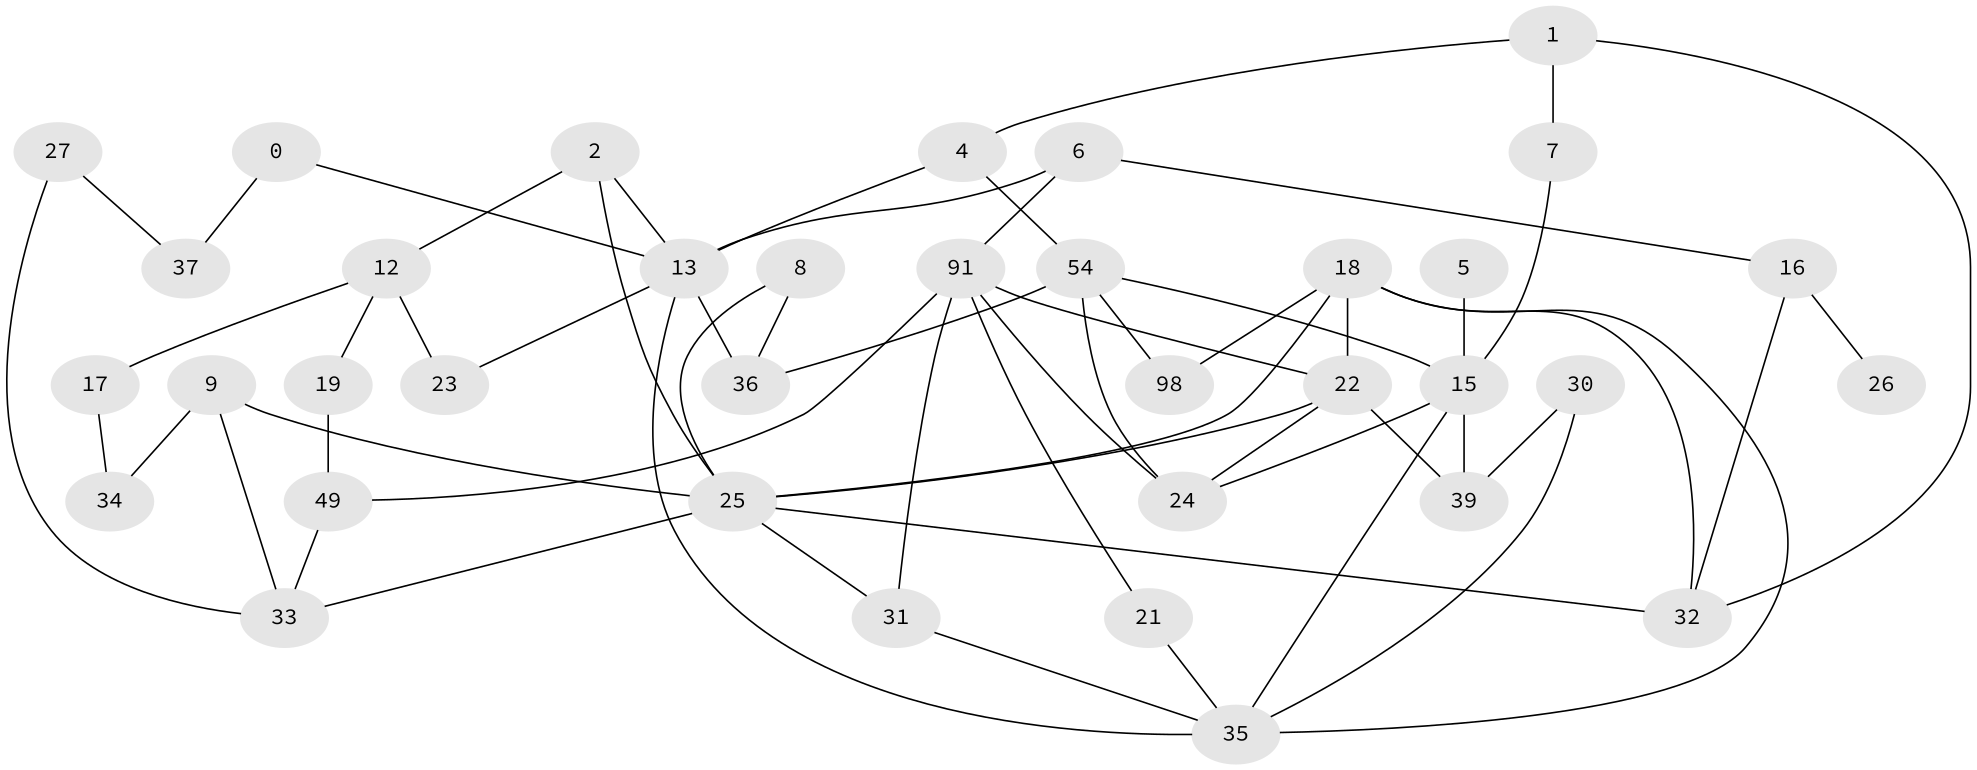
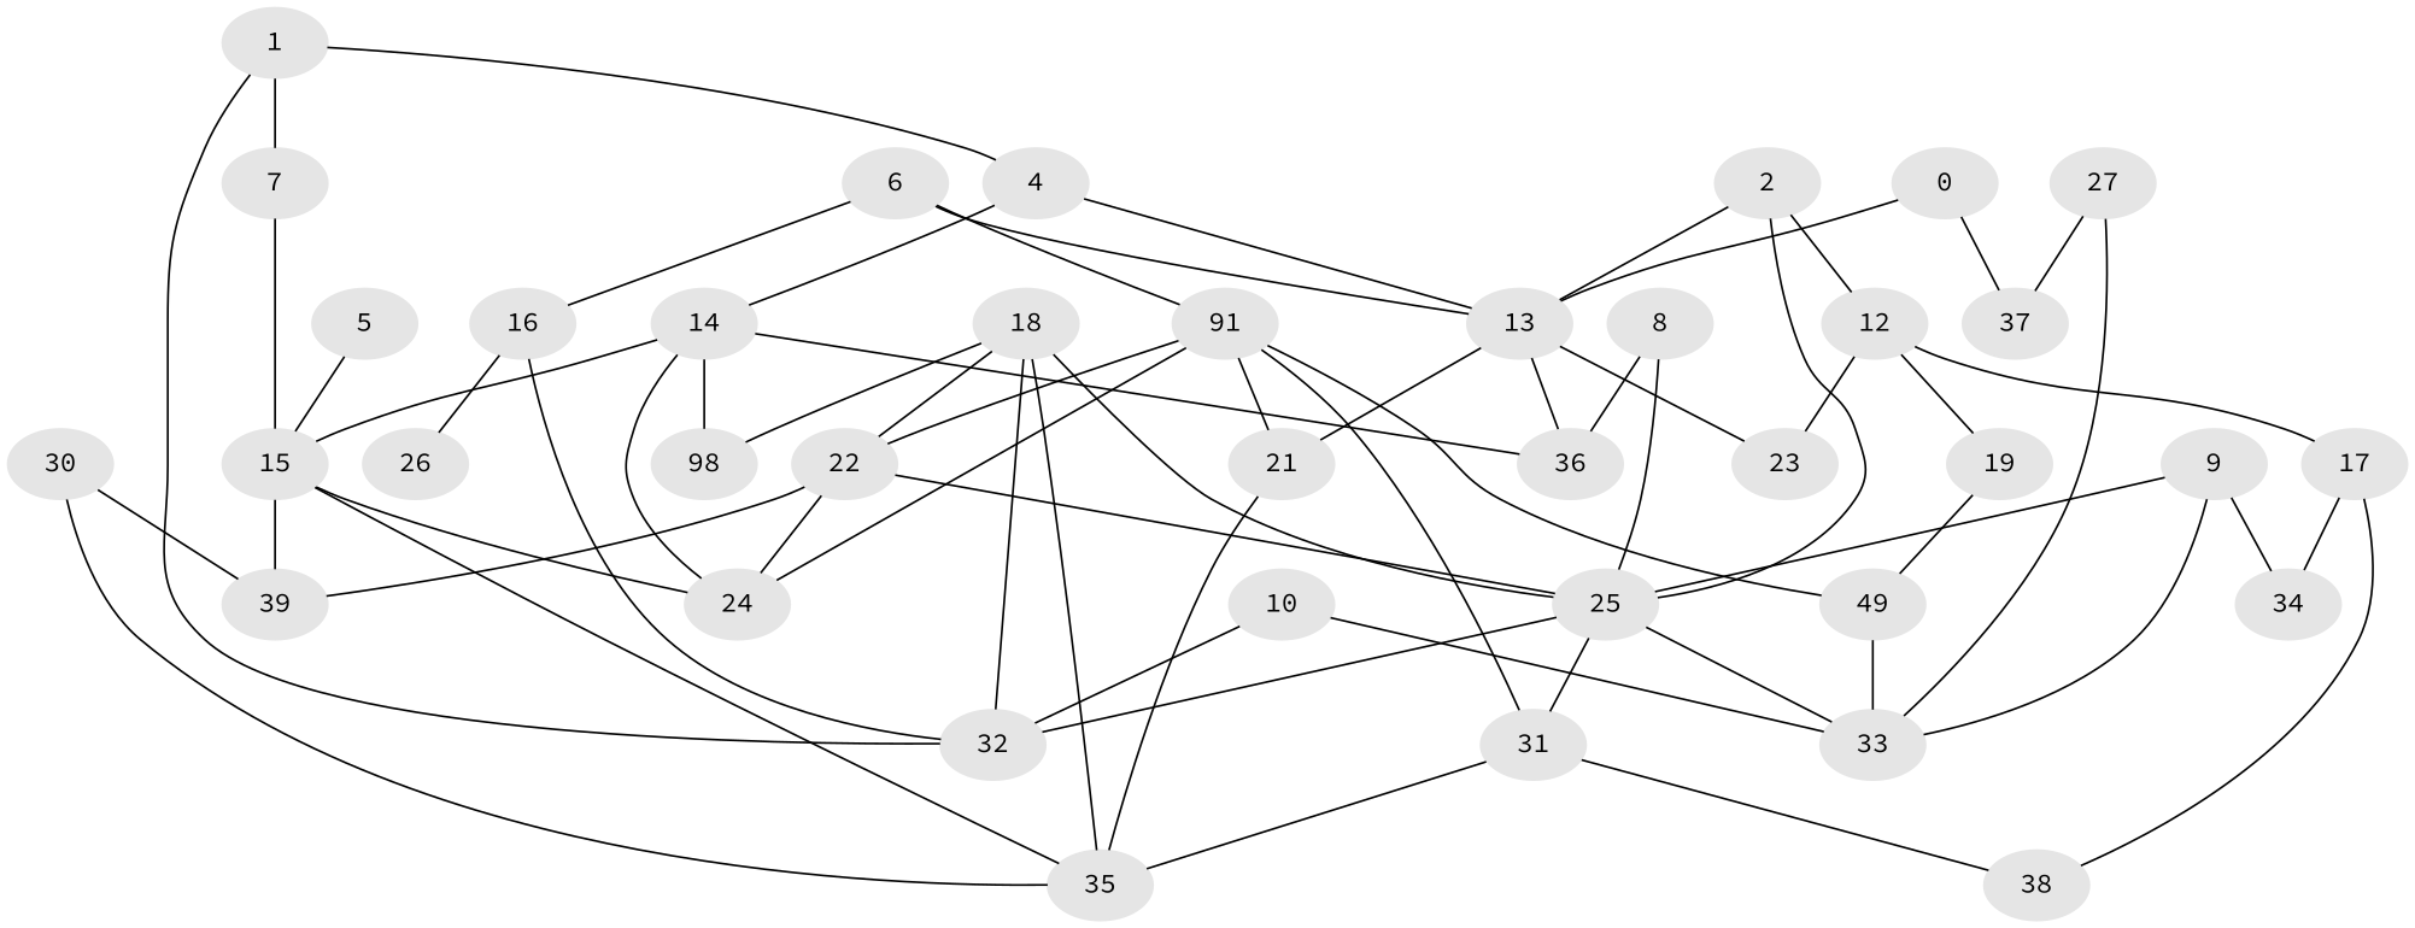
  graph {
    fontname="Source Code Pro"
    node [color=gray90 fontname="Source Code Pro" style=filled]
    edge [fontname="Source Code Pro" weight=1.0]
    1
    4
    7
    32
    13
-   14 [label=54]
+   14
    15
    2
    12
    25
    17
    19
    23
    36
    35
    33
    31
    n18 [label=0]
    37
    24
    n21 [label=98]
    5
    39
    6
    n25 [label=91]
    16
    21
    22
    n29 [label=49]
    26
    8
    9
    34
+   10
+   38
    18
    27
    30
    1 -- 4
    1 -- 7
    1 -- 32
    4 -- 13
    4 -- 14
    7 -- 15
    13 -- 23
    13 -- 36
-   13 -- 35
+   13 -- 21
    14 -- 15
    14 -- 36
    14 -- 24
    14 -- n21
    15 -- 35
    15 -- 24
    15 -- 39 [weight=2.0]
    2 -- 13
    2 -- 12
    2 -- 25
    12 -- 17
    12 -- 19
    12 -- 23
    25 -- 32
    25 -- 33
    25 -- 31
    17 -- 34
+   17 -- 38
    19 -- n29
    31 -- 35
+   31 -- 38
    n18 -- 13
    n18 -- 37
    5 -- 15 [weight=2.0]
    6 -- 13
    6 -- n25
    6 -- 16
    n25 -- 31
    n25 -- 24
    n25 -- 21
    n25 -- 22
    n25 -- n29
    16 -- 32
    16 -- 26
    21 -- 35
    22 -- 25
    22 -- 24
    22 -- 39
    n29 -- 33
    8 -- 25
    8 -- 36
    9 -- 25
    9 -- 33
    9 -- 34
+   10 -- 32
+   10 -- 33
    18 -- 32
    18 -- 25
    18 -- 35
    18 -- n21
    18 -- 22
    27 -- 33
    27 -- 37
    30 -- 35
    30 -- 39
  }
